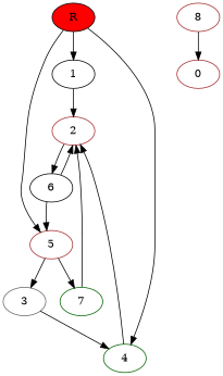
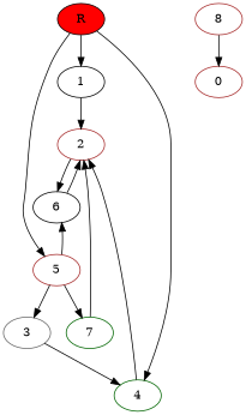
  digraph {
    node [color=brown]
    1 [color=black]
    2
    6 [color=black]
    3 [color=gray40]
    4 [color=darkgreen]
    5
    7 [color=darkgreen]
    n8 [label=0]
    8
    R [color=black fillcolor="#ff0000" style=filled]
    1 -> 2
    2 -> 6
    6 -> 2
    3 -> 4
    4 -> 2
-   6 -> 5
+   5 -> 6
    5 -> 3
    5 -> 7
    7 -> 2
    8 -> n8
    R -> 1
    R -> 4
    R -> 5
  }
